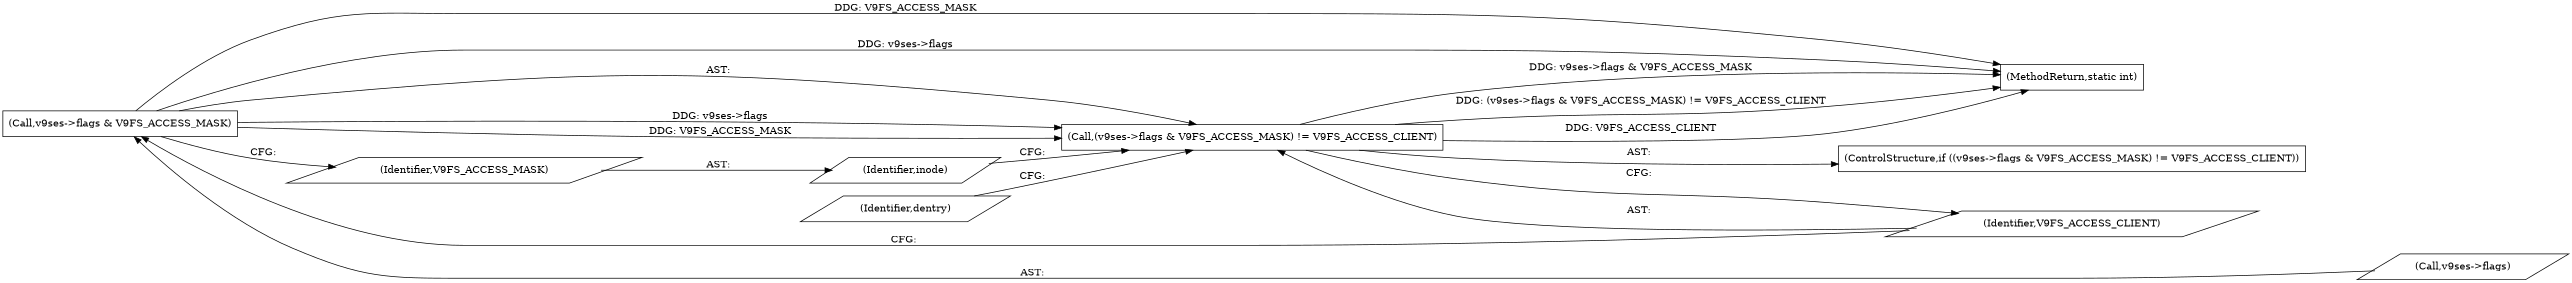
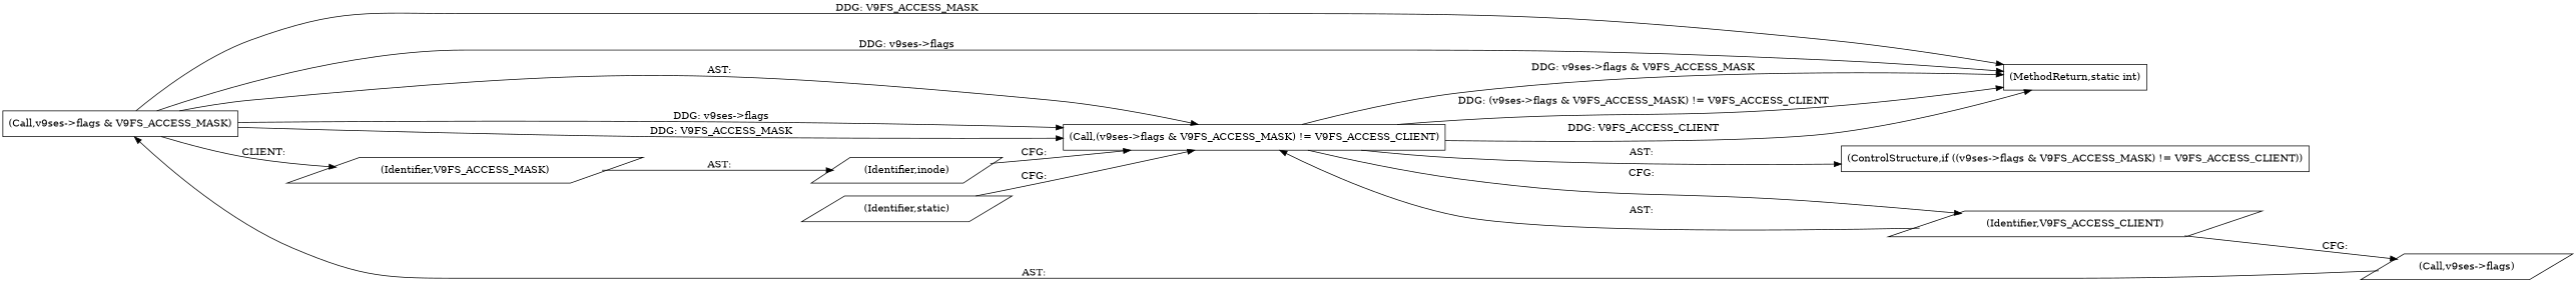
  digraph {
    rankdir=LR
    node [shape=parallelogram]
    n1 [label="(Call,v9ses->flags & V9FS_ACCESS_MASK)" shape=box]
    n2 [label="(Call,(v9ses->flags & V9FS_ACCESS_MASK) != V9FS_ACCESS_CLIENT)" shape=box]
    n3 [label="(MethodReturn,static int)" shape=box]
    n4 [label="(Identifier,V9FS_ACCESS_MASK)"]
    n5 [label="(ControlStructure,if ((v9ses->flags & V9FS_ACCESS_MASK) != V9FS_ACCESS_CLIENT))" shape=box]
    n6 [label="(Identifier,V9FS_ACCESS_CLIENT)"]
    n7 [label="(Identifier,inode)"]
-   n8 [label="(Identifier,dentry)"]
+   n8 [label="(Identifier,static)"]
    n9 [label="(Call,v9ses->flags)"]
    n1 -> n2 [label="AST: "]
    n1 -> n2 [label="DDG: v9ses->flags"]
    n1 -> n2 [label="DDG: V9FS_ACCESS_MASK"]
    n1 -> n3 [label="DDG: V9FS_ACCESS_MASK"]
    n1 -> n3 [label="DDG: v9ses->flags"]
-   n1 -> n4 [label="CFG: "]
+   n1 -> n4 [label="CLIENT: "]
    n2 -> n3 [label="DDG: v9ses->flags & V9FS_ACCESS_MASK"]
    n2 -> n3 [label="DDG: (v9ses->flags & V9FS_ACCESS_MASK) != V9FS_ACCESS_CLIENT"]
    n2 -> n3 [label="DDG: V9FS_ACCESS_CLIENT"]
    n2 -> n5 [label="AST: "]
    n2 -> n6 [label="CFG: "]
    n4 -> n7 [label="AST: "]
-   n6 -> n1 [label="CFG: "]
+   n6 -> n9 [label="CFG: "]
    n6 -> n2 [label="AST: "]
    n7 -> n2 [label="CFG: "]
    n8 -> n2 [label="CFG: "]
    n9 -> n1 [label="AST: "]
  }
